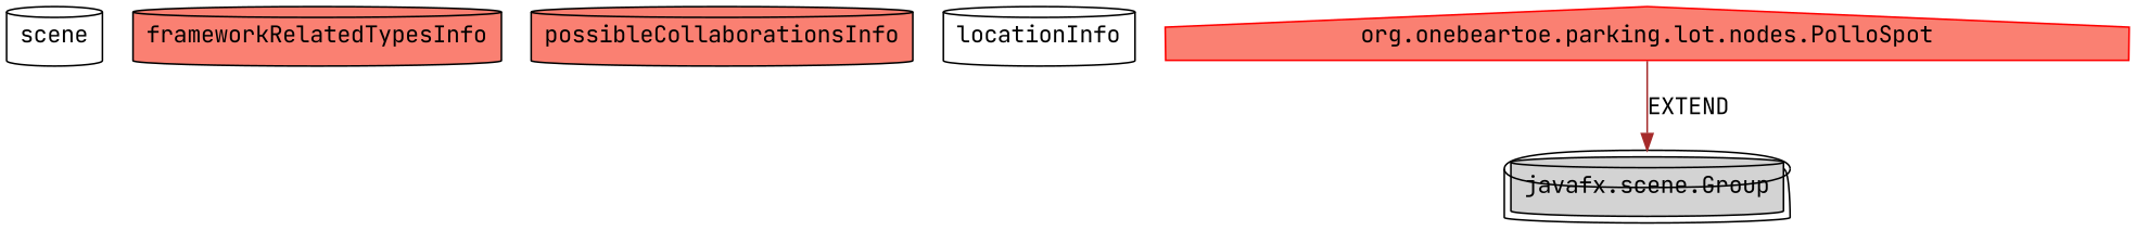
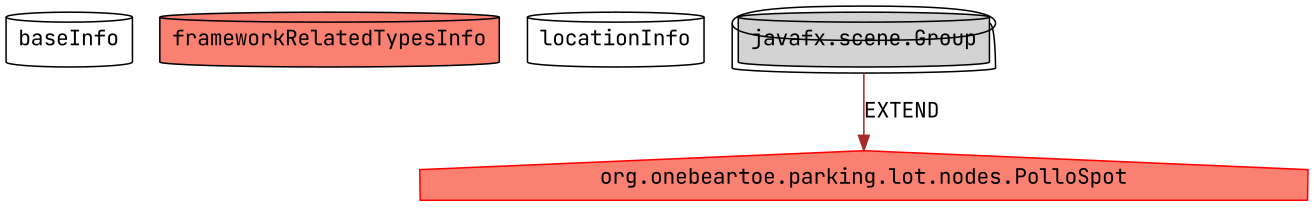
  digraph {
    fontname="JetBrains Mono"
    node [style=filled fillcolor=salmon shape=cylinder fontname="JetBrains Mono"]
-   baseInfo [category=extension_graph graphId=3816 isAnonymous=false possibleRelation=false fillcolor=white label=scene]
+   baseInfo [category=extension_graph graphId=3816 isAnonymous=false possibleRelation=false fillcolor=white]
    frameworkRelatedTypesInfo [0="javafx.scene.Group"]
-   possibleCollaborationsInfo
    locationInfo [contextSignature=PolloSpot filePath="/onebeartoe-parking-lot-availability/parking-lot-availability-master/src/org/onebeartoe/parking/lot/nodes/PolloSpot.java" graphId=3816 projectName="onebeartoe-parking-lot-availability" fillcolor=white]
    n5 [color=red isFrameworkType=false label="org.onebeartoe.parking.lot.nodes.PolloSpot" vertexType=ROOT_CLIENT_CLASS_DECLARATION shape=house]
    n6 [isFrameworkType=true label="javafx.scene.Group" peripheries=2 vertexType=FRAMEWORK_CLASS_TYPE fillcolor=lightgrey]
-   n5 -> n6 [color=brown label=EXTEND fontname="JetBrains Mono"]
+   n6 -> n5 [color=brown label=EXTEND fontname="JetBrains Mono"]
  }
